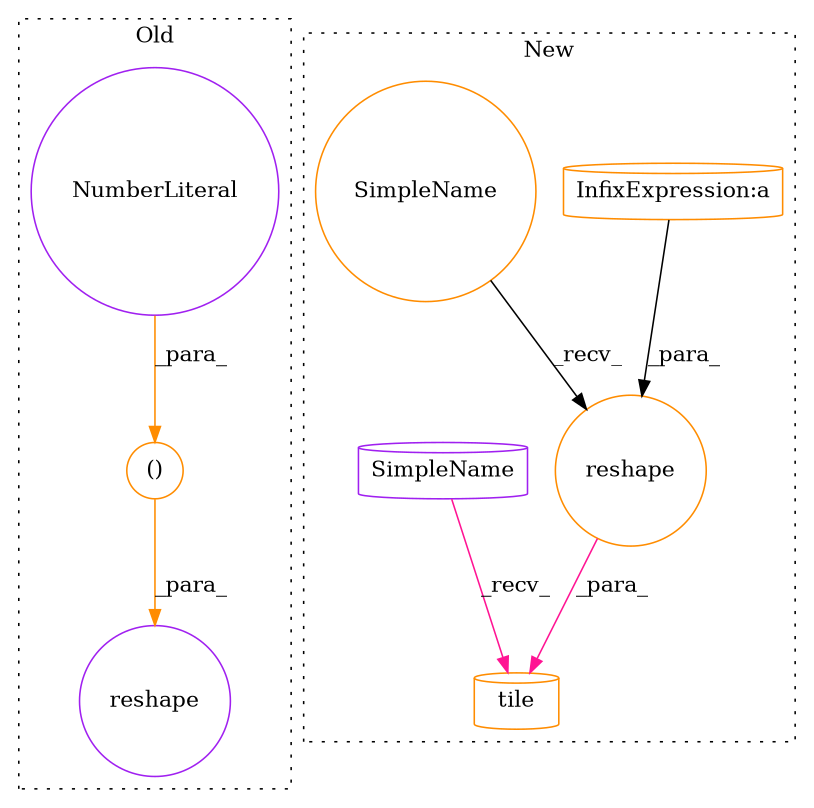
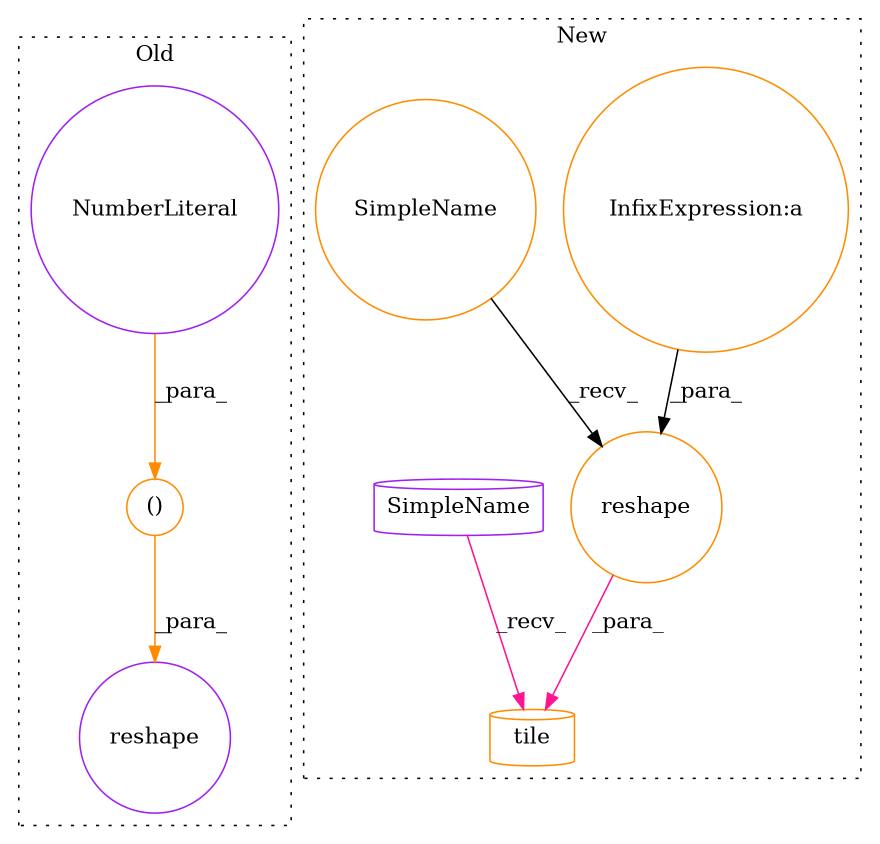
  digraph {
    node [a=32 l=10 s=2280 shape=circle color=darkorange]
    edge [color=darkorange]
    n1 [l="8,2" label=reshape s="2260,2296" color=purple]
    n2 [a=106 l=16 label="()"]
    n3 [a=34 l=1 label=NumberLiteral color=purple]
    n4 [l="5,1" label=tile s="2466,2522" shape=cylinder]
    n5 [l="8,1" label=reshape s="2482,2510"]
-   n6 [a=27 l=3 label="InfixExpression:a" s=2413 shape=cylinder]
+   n6 [a=27 l=3 label="InfixExpression:a" s=2413]
    n7 [a=42 label=SimpleName s=2471]
    n8 [a=42 label=SimpleName s=2455 shape=cylinder color=purple]
    subgraph cluster_1 {
      label=Old
      style=dotted
      n1
      n2
      n3
    }
    subgraph cluster_2 {
      label=New
      style=dotted
      n4
      n5
      n6
      n7
      n8
    }
    n2 -> n1 [label=_para_]
    n3 -> n2 [label=_para_]
    n5 -> n4 [label=_para_ color=deeppink]
    n6 -> n5 [label=_para_ color=black]
    n7 -> n5 [label=_recv_ color=black]
    n8 -> n4 [label=_recv_ color=deeppink]
  }
